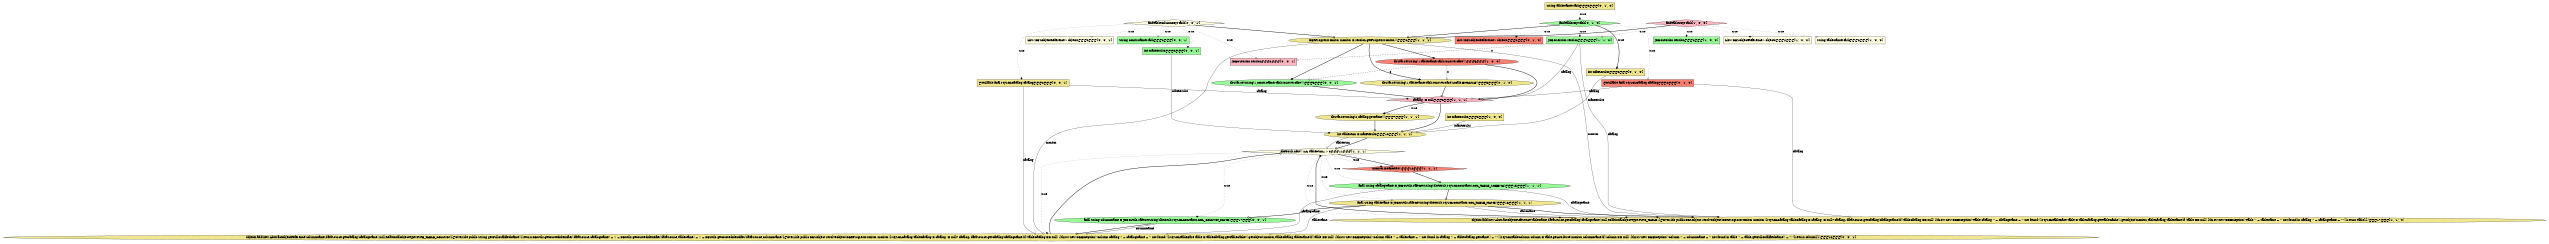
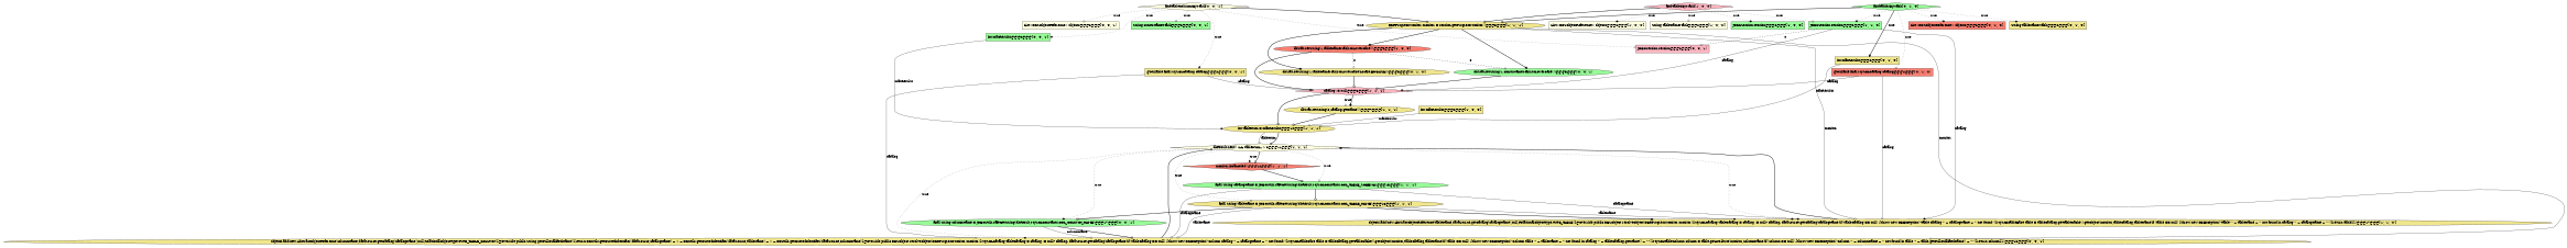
  digraph {
    node [fillcolor=khaki shape=box style=filled]
    edge [arrowhead=odot style=bold]
    n1 [fillcolor=lightyellow label="List<DBSObjectReference> objects@@@2@@@['0', '0', '1']"]
    n2 [fillcolor=lightyellow label="findTableColumnsByMask['0', '0', '1']" shape=diamond]
    n3 [fillcolor=palegreen label="int maxResults@@@2@@@['0', '0', '1']"]
    n4 [fillcolor=lightpink label="JDBCSession session@@@2@@@['0', '0', '1']"]
    n5 [label="@Nullable final MySQLCatalog catalog@@@2@@@['0', '0', '1']"]
    n6 [fillcolor=palegreen label="String constrNameMask@@@2@@@['0', '0', '1']"]
    n7 [label="DBRProgressMonitor monitor = session.getProgressMonitor()@@@3@@@['1', '1', '1']" shape=ellipse]
    n8 [label="int tableNum = maxResults@@@10@@@['1', '1', '1']" shape=ellipse]
    n9 [label="objects.add(new AbstractObjectReference(columnName,dataSource.getCatalog(catalogName),null,RelationalObjectType.TYPE_TABLE_COLUMN){@Override public String getFullQualifiedName(){return DBUtils.getQuotedIdentifier(dataSource,catalogName) + '.' + DBUtils.getQuotedIdentifier(dataSource,tableName) + '.' + DBUtils.getQuotedIdentifier(dataSource,columnName)}@Override public DBSObject resolveObject(DBRProgressMonitor monitor){MySQLCatalog tableCatalog = catalog != null? catalog: dataSource.getCatalog(catalogName)if (tableCatalog == null) {throw new DBException(\"Column catalog '\" + catalogName + \"' not found\")}MySQLTableBase table = tableCatalog.getTableCache().getObject(monitor,tableCatalog,tableName)if (table == null) {throw new DBException(\"Column table '\" + tableName + \"' not found in catalog '\" + tableCatalog.getName() + \"'\")}MySQLTableColumn column = table.getAttribute(monitor,columnName)if (column == null) {throw new DBException(\"Column '\" + columnName + \"' not found in table '\" + table.getFullQualifiedName() + \"'\")}return column}})@@@18@@@['0', '0', '1']" shape=ellipse]
    n10 [fillcolor=lightpink label="catalog != null@@@6@@@['1', '1', '1']" shape=diamond]
    n11 [label="objects.add(new AbstractObjectReference(tableName,dataSource.getCatalog(catalogName),null,RelationalObjectType.TYPE_TABLE){@Override public DBSObject resolveObject(DBRProgressMonitor monitor){MySQLCatalog tableCatalog = catalog != null? catalog: dataSource.getCatalog(catalogName)if (tableCatalog == null) {throw new DBException(\"Table catalog '\" + catalogName + \"' not found\")}MySQLTableBase table = tableCatalog.getTableCache().getObject(monitor,tableCatalog,tableName)if (table == null) {throw new DBException(\"Table '\" + tableName + \"' not found in catalog '\" + catalogName + \"'\")}return table}})@@@17@@@['1', '1', '0']" shape=ellipse]
    n12 [label="dbStat.setString(1,tableNameMask.toLowerCase(Locale.ENGLISH))@@@5@@@['0', '1', '0']" shape=ellipse]
    n13 [fillcolor=palegreen label="dbStat.setString(1,constrNameMask.toLowerCase())@@@5@@@['0', '0', '1']" shape=ellipse]
    n14 [fillcolor=salmon label="dbStat.setString(1,tableNameMask.toLowerCase())@@@5@@@['1', '0', '0']" shape=ellipse]
    n15 [label="final String tableName = JDBCUtils.safeGetString(dbResult,MySQLConstants.COL_TABLE_NAME)@@@16@@@['1', '1', '1']" shape=ellipse]
    n16 [fillcolor=palegreen label="final String columnName = JDBCUtils.safeGetString(dbResult,MySQLConstants.COL_COLUMN_NAME)@@@17@@@['0', '0', '1']" shape=ellipse]
    n17 [fillcolor=lightyellow label="dbResult.next() && tableNum-- > 0@@@11@@@['1', '1', '1']" shape=diamond]
    n18 [fillcolor=palegreen label="final String catalogName = JDBCUtils.safeGetString(dbResult,MySQLConstants.COL_TABLE_SCHEMA)@@@15@@@['1', '1', '1']" shape=ellipse]
    n19 [fillcolor=salmon label="monitor.isCanceled()@@@12@@@['1', '1', '1']" shape=diamond]
    n20 [label="dbStat.setString(2,catalog.getName())@@@7@@@['1', '1', '1']" shape=ellipse]
    n21 [label="int maxResults@@@2@@@['0', '1', '0']"]
    n22 [fillcolor=palegreen label="JDBCSession session@@@2@@@['1', '0', '0']"]
    n23 [fillcolor=lightyellow label="List<DBSObjectReference> objects@@@2@@@['1', '0', '0']"]
    n24 [fillcolor=lightpink label="findTablesByMask['1', '0', '0']" shape=diamond]
    n25 [fillcolor=lightyellow label="String tableNameMask@@@2@@@['1', '0', '0']"]
    n26 [fillcolor=palegreen label="JDBCSession session@@@2@@@['1', '1', '0']"]
    n27 [label="int maxResults@@@2@@@['1', '0', '0']"]
    n28 [fillcolor=salmon label="@Nullable final MySQLCatalog catalog@@@2@@@['0', '1', '0']"]
    n29 [label="String tableNameMask@@@2@@@['0', '1', '0']"]
    n30 [fillcolor=palegreen label="findTablesByMask['0', '1', '0']" shape=diamond]
    n31 [fillcolor=salmon label="List<DBSObjectReference> objects@@@2@@@['0', '1', '0']"]
    n2 -> n1 [label=true style=dotted]
    n2 -> n3 [arrowhead=diamond label=true style=dotted]
    n2 -> n4 [label=true style=dotted]
    n2 -> n5 [arrowhead=diamond label=true style=dotted]
    n2 -> n6 [label=true style=dotted]
    n2 -> n7
    n3 -> n8 [arrowhead=diamond label=maxResults style=solid]
    n5 -> n9 [label=catalog style=solid]
    n5 -> n10 [arrowhead=diamond label=catalog style=solid]
    n7 -> n9 [label=monitor style=solid]
    n7 -> n11 [label=monitor style=solid]
    n7 -> n12 [arrowhead=diamond]
    n7 -> n13 [arrowhead=diamond]
    n7 -> n14 [arrowhead=diamond]
    n8 -> n17 [label=tableNum style=solid]
    n8 -> n17
    n9 -> n17
    n10 -> n8
    n10 -> n20 [label=true style=dotted]
    n10 -> n20 [arrowhead=diamond]
    n11 -> n17 [arrowhead=diamond]
    n12 -> n10
    n13 -> n10
    n14 -> n10
    n14 -> n12 [label=0 style=dashed]
    n14 -> n13 [label=0 style=dashed]
    n15 -> n9 [label=tableName style=solid]
    n15 -> n11 [arrowhead=diamond label=tableName style=solid]
    n15 -> n11 [arrowhead=diamond]
    n15 -> n16
    n16 -> n9
    n16 -> n9 [label=columnName style=solid]
    n17 -> n9 [arrowhead=diamond label=true style=dotted]
    n17 -> n11 [arrowhead=diamond label=true style=dotted]
    n17 -> n15 [label=true style=dotted]
    n17 -> n16 [arrowhead=diamond label=true style=dotted]
    n17 -> n18 [label=true style=dotted]
    n17 -> n19
    n17 -> n19 [arrowhead=diamond label=true style=dotted]
    n18 -> n9 [label=catalogName style=solid]
    n18 -> n11 [arrowhead=diamond label=catalogName style=solid]
    n18 -> n15
    n19 -> n18
    n20 -> n8
    n21 -> n8 [label=maxResults style=solid]
    n24 -> n7
    n24 -> n22 [arrowhead=diamond label=true style=dotted]
    n24 -> n23 [arrowhead=diamond label=true style=dotted]
    n24 -> n25 [label=true style=dotted]
    n24 -> n26 [label=true style=dotted]
    n26 -> n4 [label=0 style=dashed]
    n26 -> n10 [arrowhead=diamond label=catalog style=solid]
    n26 -> n11 [arrowhead=diamond label=catalog style=solid]
    n27 -> n8 [label=maxResults style=solid]
    n28 -> n10 [label=catalog style=solid]
    n28 -> n11 [label=catalog style=solid]
    n30 -> n7
    n30 -> n21 [arrowhead=diamond label=true]
    n30 -> n26 [arrowhead=diamond label=true style=dotted]
    n30 -> n28 [label=true style=dotted]
-   n29 -> n30 [arrowhead=diamond label=true style=dotted]
+   n30 -> n29 [arrowhead=diamond label=true style=dotted]
    n30 -> n31 [arrowhead=diamond label=true style=dotted]
  }
